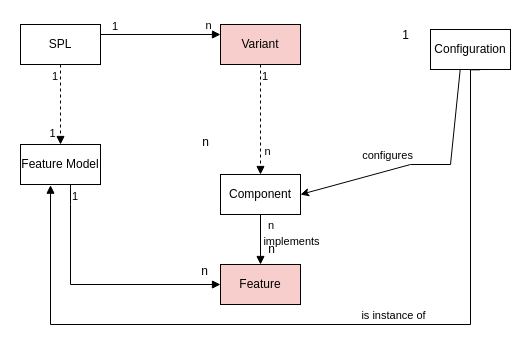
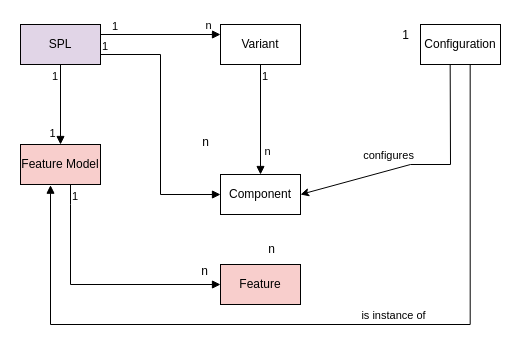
  <mxCell id="0" />
  <mxCell id="1" parent="0" />
- <mxCell id="2" value="SPL" style="rounded=0;whiteSpace=wrap;html=1;" vertex="1" parent="1"><mxGeometry x="20" y="24" width="80" height="40" as="geometry" /></mxCell>
+ <mxCell id="2" value="SPL" style="rounded=0;whiteSpace=wrap;html=1;fillColor=#e1d5e7;" vertex="1" parent="1"><mxGeometry x="20" y="24" width="80" height="40" as="geometry" /></mxCell>
  <mxCell id="3" value="Component" style="rounded=0;whiteSpace=wrap;html=1;" vertex="1" parent="1"><mxGeometry x="220" y="174" width="80" height="40" as="geometry" /></mxCell>
- <mxCell id="4" value="Variant" style="rounded=0;whiteSpace=wrap;html=1;fillColor=#f8cecc;" vertex="1" parent="1"><mxGeometry x="220" y="24" width="80" height="40" as="geometry" /></mxCell>
- <mxCell id="5" value="Feature Model" style="rounded=0;whiteSpace=wrap;html=1;" vertex="1" parent="1"><mxGeometry x="20" y="144" width="80" height="40" as="geometry" /></mxCell>
+ <mxCell id="4" value="Variant" style="rounded=0;whiteSpace=wrap;html=1;" vertex="1" parent="1"><mxGeometry x="220" y="24" width="80" height="40" as="geometry" /></mxCell>
+ <mxCell id="5" value="Feature Model" style="rounded=0;whiteSpace=wrap;html=1;fillColor=#f8cecc;" vertex="1" parent="1"><mxGeometry x="20" y="144" width="80" height="40" as="geometry" /></mxCell>
  <mxCell id="6" value="" style="endArrow=classic;html=1;rounded=0;entryX=1;entryY=0.5;entryDx=0;entryDy=0;exitX=0.371;exitY=1.008;exitDx=0;exitDy=0;exitPerimeter=0;" edge="1" parent="1" source="17" target="3"><mxGeometry width="50" height="50" relative="1" as="geometry"><mxPoint x="410" y="104" as="sourcePoint" /><mxPoint x="260" y="154" as="targetPoint" /><Array as="points"><mxPoint x="450" y="164" /><mxPoint x="410" y="164" /></Array></mxGeometry></mxCell>
  <mxCell id="7" value="configures" style="edgeLabel;html=1;align=center;verticalAlign=middle;resizable=0;points=[];" vertex="1" connectable="0" parent="6"><mxGeometry x="0.007" y="-2" relative="1" as="geometry"><mxPoint x="-34" y="-8" as="offset" /></mxGeometry></mxCell>
  <mxCell id="8" value="" style="endArrow=block;endFill=1;html=1;edgeStyle=orthogonalEdgeStyle;align=left;verticalAlign=top;rounded=0;" edge="1" parent="1"><mxGeometry x="-0.375" y="30" relative="1" as="geometry"><mxPoint x="100" y="34" as="sourcePoint" /><mxPoint x="220" y="34" as="targetPoint" /><mxPoint as="offset" /></mxGeometry></mxCell>
  <mxCell id="9" value="1" style="edgeLabel;resizable=0;html=1;align=left;verticalAlign=bottom;" connectable="0" vertex="1" parent="8"><mxGeometry x="-1" relative="1" as="geometry"><mxPoint x="10" as="offset" /></mxGeometry></mxCell>
  <mxCell id="10" value="n" style="edgeLabel;html=1;align=center;verticalAlign=middle;resizable=0;points=[];" vertex="1" connectable="0" parent="8"><mxGeometry x="0.662" y="2" relative="1" as="geometry"><mxPoint x="7" y="-8" as="offset" /></mxGeometry></mxCell>
- <mxCell id="11" value="" style="endArrow=block;endFill=1;html=1;edgeStyle=orthogonalEdgeStyle;align=left;verticalAlign=top;rounded=0;exitX=0.5;exitY=1;exitDx=0;exitDy=0;entryX=0.5;entryY=0;entryDx=0;entryDy=0;dashed=1;" edge="1" parent="1" source="2" target="5"><mxGeometry x="-0.183" y="10" relative="1" as="geometry"><mxPoint x="290" y="234" as="sourcePoint" /><mxPoint x="450" y="234" as="targetPoint" /><mxPoint as="offset" /></mxGeometry></mxCell>
+ <mxCell id="11" value="" style="endArrow=block;endFill=1;html=1;edgeStyle=orthogonalEdgeStyle;align=left;verticalAlign=top;rounded=0;exitX=0.5;exitY=1;exitDx=0;exitDy=0;entryX=0.5;entryY=0;entryDx=0;entryDy=0;" edge="1" parent="1" source="2" target="5"><mxGeometry x="-0.183" y="10" relative="1" as="geometry"><mxPoint x="290" y="234" as="sourcePoint" /><mxPoint x="450" y="234" as="targetPoint" /><mxPoint as="offset" /></mxGeometry></mxCell>
  <mxCell id="12" value="1" style="edgeLabel;resizable=0;html=1;align=left;verticalAlign=bottom;" connectable="0" vertex="1" parent="11"><mxGeometry x="-1" relative="1" as="geometry"><mxPoint x="-10" y="20" as="offset" /></mxGeometry></mxCell>
  <mxCell id="13" value="1" style="edgeLabel;html=1;align=center;verticalAlign=middle;resizable=0;points=[];" vertex="1" connectable="0" parent="11"><mxGeometry x="0.698" y="-1" relative="1" as="geometry"><mxPoint x="-8" as="offset" /></mxGeometry></mxCell>
+ <mxCell id="14" value="" style="endArrow=block;endFill=1;html=1;edgeStyle=orthogonalEdgeStyle;align=left;verticalAlign=top;rounded=0;entryX=0;entryY=0.5;entryDx=0;entryDy=0;exitX=1;exitY=0.75;exitDx=0;exitDy=0;" edge="1" parent="1" source="2" target="3"><mxGeometry x="-1" relative="1" as="geometry"><mxPoint x="60" y="64" as="sourcePoint" /><mxPoint x="200" y="114" as="targetPoint" /></mxGeometry></mxCell>
+ <mxCell id="15" value="1" style="edgeLabel;resizable=0;html=1;align=left;verticalAlign=bottom;" connectable="0" vertex="1" parent="14"><mxGeometry x="-1" relative="1" as="geometry" /></mxCell>
  <mxCell id="16" value="n" style="text;html=1;align=center;verticalAlign=middle;resizable=0;points=[];autosize=1;strokeColor=none;fillColor=none;" vertex="1" parent="1"><mxGeometry x="190" y="127" width="30" height="30" as="geometry" /></mxCell>
- <mxCell id="17" value="Configuration" style="html=1;whiteSpace=wrap;" vertex="1" parent="1"><mxGeometry x="430" y="29" width="80" height="40" as="geometry" /></mxCell>
+ <mxCell id="17" value="Configuration" style="html=1;whiteSpace=wrap;" vertex="1" parent="1"><mxGeometry x="420" y="24" width="80" height="40" as="geometry" /></mxCell>
  <mxCell id="18" value="1" style="text;html=1;align=center;verticalAlign=middle;resizable=0;points=[];autosize=1;strokeColor=none;fillColor=none;" vertex="1" parent="1"><mxGeometry x="390" y="20" width="30" height="30" as="geometry" /></mxCell>
  <mxCell id="19" value="" style="endArrow=block;endFill=1;html=1;edgeStyle=orthogonalEdgeStyle;align=left;verticalAlign=top;rounded=0;exitX=0.621;exitY=1.008;exitDx=0;exitDy=0;exitPerimeter=0;entryX=0.375;entryY=1.017;entryDx=0;entryDy=0;entryPerimeter=0;" edge="1" parent="1" source="17" target="5"><mxGeometry x="0.058" y="-20" relative="1" as="geometry"><mxPoint x="429.99" y="127" as="sourcePoint" /><mxPoint x="50" y="244" as="targetPoint" /><Array as="points"><mxPoint x="470" y="324" /><mxPoint x="50" y="324" /></Array><mxPoint as="offset" /></mxGeometry></mxCell>
  <mxCell id="20" value="Feature" style="html=1;whiteSpace=wrap;fillColor=#f8cecc;" vertex="1" parent="1"><mxGeometry x="220" y="264" width="80" height="40" as="geometry" /></mxCell>
- <mxCell id="21" value="" style="endArrow=block;endFill=1;html=1;edgeStyle=orthogonalEdgeStyle;align=left;verticalAlign=top;rounded=0;exitX=0.5;exitY=1;exitDx=0;exitDy=0;entryX=0.5;entryY=0;entryDx=0;entryDy=0;" edge="1" parent="1" source="3" target="20"><mxGeometry x="-1" relative="1" as="geometry"><mxPoint x="270" y="274" as="sourcePoint" /><mxPoint x="430" y="274" as="targetPoint" /><Array as="points"><mxPoint x="260" y="214" /><mxPoint x="260" y="214" /></Array></mxGeometry></mxCell>
- <mxCell id="22" value="n" style="edgeLabel;resizable=0;html=1;align=left;verticalAlign=bottom;" connectable="0" vertex="1" parent="21"><mxGeometry x="-1" relative="1" as="geometry"><mxPoint x="6" y="19" as="offset" /></mxGeometry></mxCell>
- <mxCell id="23" value="implements" style="edgeLabel;html=1;align=center;verticalAlign=middle;resizable=0;points=[];" vertex="1" connectable="0" parent="21"><mxGeometry x="-0.397" relative="1" as="geometry"><mxPoint x="30" y="11" as="offset" /></mxGeometry></mxCell>
  <mxCell id="24" value="n" style="text;html=1;align=center;verticalAlign=middle;resizable=0;points=[];autosize=1;strokeColor=none;fillColor=none;" vertex="1" parent="1"><mxGeometry x="256" y="234" width="30" height="30" as="geometry" /></mxCell>
  <mxCell id="25" value="" style="endArrow=block;endFill=1;html=1;edgeStyle=orthogonalEdgeStyle;align=left;verticalAlign=top;rounded=0;entryX=0;entryY=0.5;entryDx=0;entryDy=0;" edge="1" parent="1" target="20"><mxGeometry x="-1" relative="1" as="geometry"><mxPoint x="70" y="184" as="sourcePoint" /><mxPoint x="195" y="404" as="targetPoint" /><Array as="points"><mxPoint x="70" y="204" /><mxPoint x="70" y="244" /></Array></mxGeometry></mxCell>
  <mxCell id="26" value="1" style="edgeLabel;resizable=0;html=1;align=left;verticalAlign=bottom;" connectable="0" vertex="1" parent="25"><mxGeometry x="-1" relative="1" as="geometry"><mxPoint y="20" as="offset" /></mxGeometry></mxCell>
  <mxCell id="27" value="n" style="text;html=1;align=center;verticalAlign=middle;resizable=0;points=[];autosize=1;strokeColor=none;fillColor=none;" vertex="1" parent="1"><mxGeometry x="189" y="256" width="30" height="30" as="geometry" /></mxCell>
- <mxCell id="28" value="" style="endArrow=block;endFill=1;html=1;edgeStyle=orthogonalEdgeStyle;align=left;verticalAlign=top;rounded=0;exitX=0.5;exitY=1;exitDx=0;exitDy=0;entryX=0.5;entryY=0;entryDx=0;entryDy=0;dashed=1;" edge="1" parent="1" source="4" target="3"><mxGeometry x="-0.375" y="30" relative="1" as="geometry"><mxPoint x="300" y="114" as="sourcePoint" /><mxPoint x="460" y="114" as="targetPoint" /><mxPoint as="offset" /></mxGeometry></mxCell>
+ <mxCell id="28" value="" style="endArrow=block;endFill=1;html=1;edgeStyle=orthogonalEdgeStyle;align=left;verticalAlign=top;rounded=0;exitX=0.5;exitY=1;exitDx=0;exitDy=0;entryX=0.5;entryY=0;entryDx=0;entryDy=0;" edge="1" parent="1" source="4" target="3"><mxGeometry x="-0.375" y="30" relative="1" as="geometry"><mxPoint x="300" y="114" as="sourcePoint" /><mxPoint x="460" y="114" as="targetPoint" /><mxPoint as="offset" /></mxGeometry></mxCell>
  <mxCell id="29" value="1" style="edgeLabel;resizable=0;html=1;align=left;verticalAlign=bottom;" connectable="0" vertex="1" parent="28"><mxGeometry x="-1" relative="1" as="geometry"><mxPoint y="20" as="offset" /></mxGeometry></mxCell>
  <mxCell id="30" value="n" style="edgeLabel;html=1;align=center;verticalAlign=middle;resizable=0;points=[];" vertex="1" connectable="0" parent="28"><mxGeometry x="0.662" y="2" relative="1" as="geometry"><mxPoint x="4" y="-5" as="offset" /></mxGeometry></mxCell>
  <mxCell id="31" value="&lt;span style=&quot;text-align: left;&quot;&gt;is instance of&lt;/span&gt;" style="edgeLabel;html=1;align=center;verticalAlign=middle;resizable=0;points=[];" vertex="1" connectable="0" parent="1"><mxGeometry x="430" y="197" as="geometry"><mxPoint x="-38" y="117" as="offset" /></mxGeometry></mxCell>
